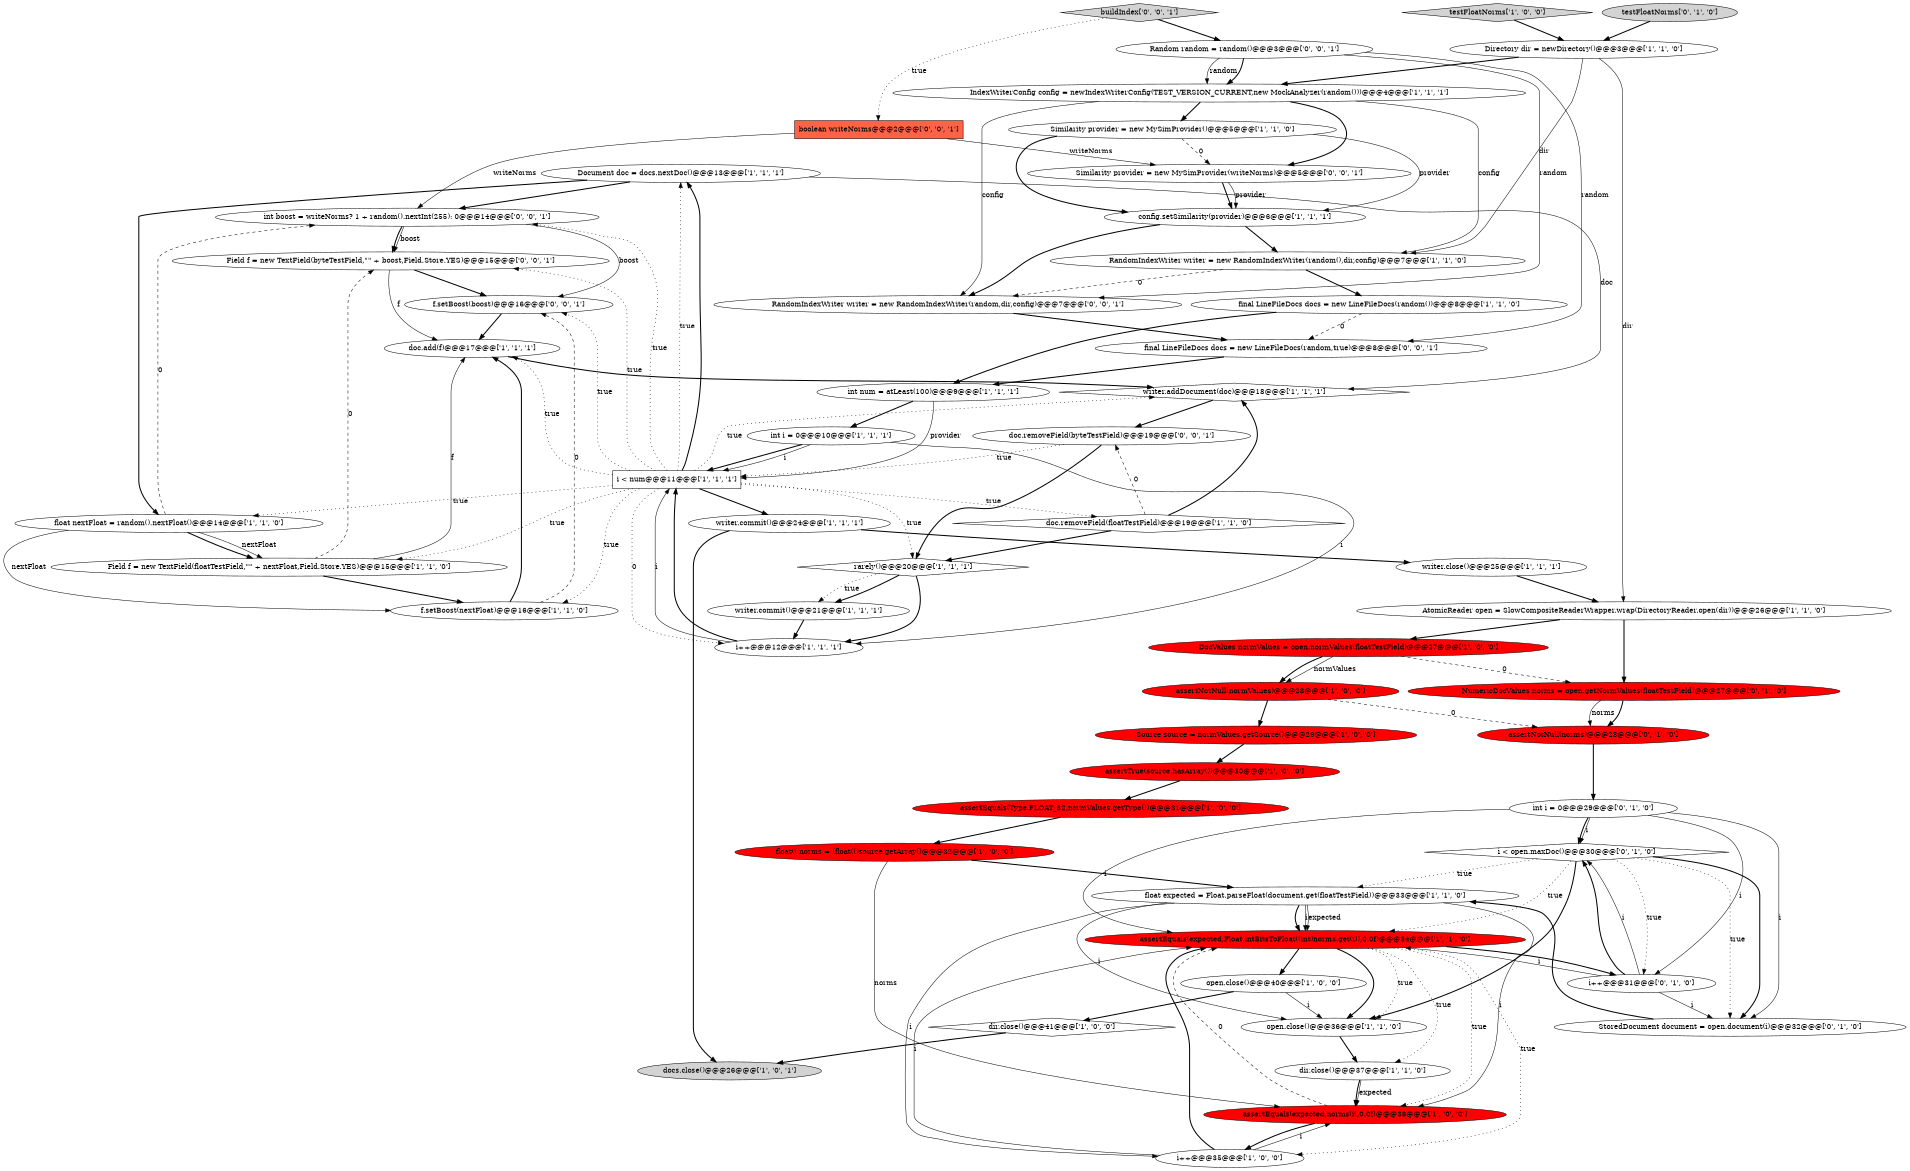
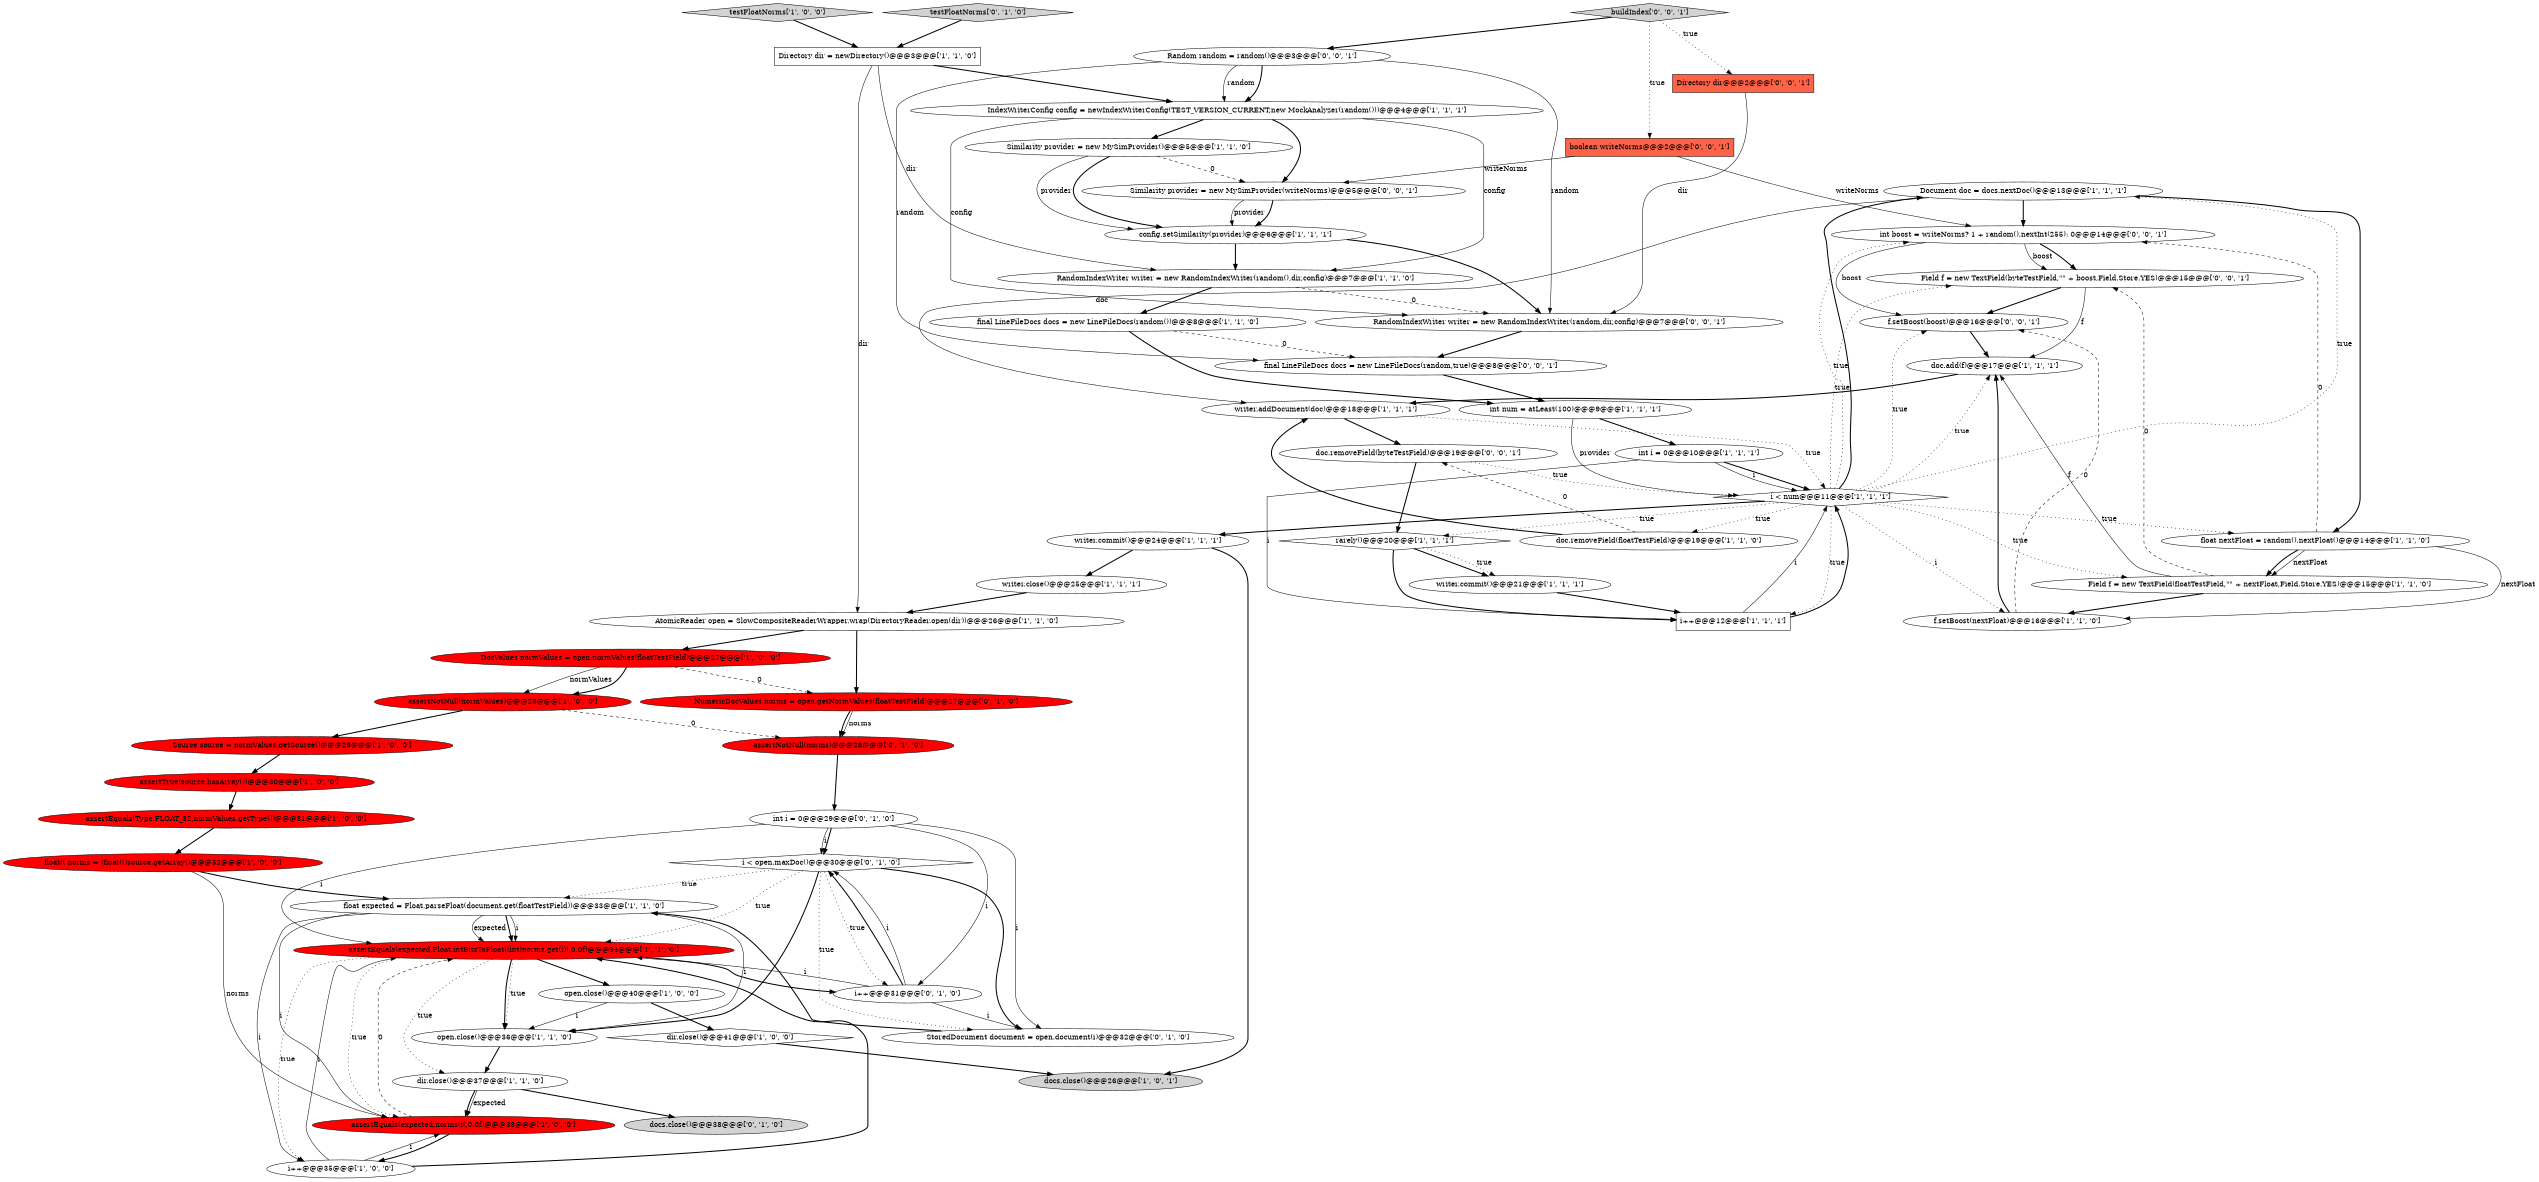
  digraph {
    node [fillcolor=white shape=ellipse style=filled]
    edge [style=bold]
    n1 [label="Document doc = docs.nextDoc()@@@13@@@['1', '1', '1']"]
    n2 [label="int boost = writeNorms? 1 + random().nextInt(255): 0@@@14@@@['0', '0', '1']"]
    n3 [label="float nextFloat = random().nextFloat()@@@14@@@['1', '1', '0']"]
-   n4 [label="writer.addDocument(doc)@@@18@@@['1', '1', '1']" shape=diamond]
+   n4 [label="writer.addDocument(doc)@@@18@@@['1', '1', '1']"]
    n5 [label="Field f = new TextField(byteTestField,\"\" + boost,Field.Store.YES)@@@15@@@['0', '0', '1']"]
    n6 [label="f.setBoost(boost)@@@16@@@['0', '0', '1']"]
    n7 [label="Field f = new TextField(floatTestField,\"\" + nextFloat,Field.Store.YES)@@@15@@@['1', '1', '0']"]
    n8 [label="f.setBoost(nextFloat)@@@16@@@['1', '1', '0']"]
    n9 [label="doc.removeField(byteTestField)@@@19@@@['0', '0', '1']"]
    n10 [label="doc.add(f)@@@17@@@['1', '1', '1']"]
    n11 [label="IndexWriterConfig config = newIndexWriterConfig(TEST_VERSION_CURRENT,new MockAnalyzer(random()))@@@4@@@['1', '1', '1']"]
    n12 [label="Similarity provider = new MySimProvider()@@@5@@@['1', '1', '0']"]
    n13 [label="RandomIndexWriter writer = new RandomIndexWriter(random(),dir,config)@@@7@@@['1', '1', '0']"]
    n14 [label="Similarity provider = new MySimProvider(writeNorms)@@@5@@@['0', '0', '1']"]
    n15 [label="RandomIndexWriter writer = new RandomIndexWriter(random,dir,config)@@@7@@@['0', '0', '1']"]
    n16 [label="config.setSimilarity(provider)@@@6@@@['1', '1', '1']"]
    n17 [label="final LineFileDocs docs = new LineFileDocs(random())@@@8@@@['1', '1', '0']"]
    n18 [label="final LineFileDocs docs = new LineFileDocs(random,true)@@@8@@@['0', '0', '1']"]
    n19 [label="i < open.maxDoc()@@@30@@@['0', '1', '0']" shape=diamond]
    n20 [label="float expected = Float.parseFloat(document.get(floatTestField))@@@33@@@['1', '1', '0']"]
    n21 [label="StoredDocument document = open.document(i)@@@32@@@['0', '1', '0']"]
    n22 [fillcolor=red label="assertEquals(expected,Float.intBitsToFloat((int)norms.get(i)),0.0f)@@@34@@@['1', '1', '0']"]
    n23 [label="i++@@@31@@@['0', '1', '0']"]
    n24 [label="open.close()@@@36@@@['1', '1', '0']"]
    n25 [label="i++@@@35@@@['1', '0', '0']"]
    n26 [fillcolor=red label="assertEquals(expected,norms(i(,0.0f)@@@38@@@['1', '0', '0']"]
    n27 [label="open.close()@@@40@@@['1', '0', '0']"]
    n28 [label="dir.close()@@@37@@@['1', '1', '0']"]
-   n29 [fillcolor=lightgray label="testFloatNorms['0', '1', '0']"]
-   n30 [label="Directory dir = newDirectory()@@@3@@@['1', '1', '0']"]
+   n29 [fillcolor=lightgray label="testFloatNorms['0', '1', '0']" shape=diamond]
+   n30 [label="Directory dir = newDirectory()@@@3@@@['1', '1', '0']" shape=box]
    n31 [label="AtomicReader open = SlowCompositeReaderWrapper.wrap(DirectoryReader.open(dir))@@@26@@@['1', '1', '0']"]
    n32 [fillcolor=red label="DocValues normValues = open.normValues(floatTestField)@@@27@@@['1', '0', '0']"]
    n33 [fillcolor=red label="NumericDocValues norms = open.getNormValues(floatTestField)@@@27@@@['0', '1', '0']"]
    n34 [label="int i = 0@@@29@@@['0', '1', '0']"]
    n35 [label="writer.close()@@@25@@@['1', '1', '1']"]
    n36 [fillcolor=lightgray label="docs.close()@@@26@@@['1', '0', '1']"]
    n37 [fillcolor=red label="assertNotNull(normValues)@@@28@@@['1', '0', '0']"]
    n38 [fillcolor=red label="Source source = normValues.getSource()@@@29@@@['1', '0', '0']"]
    n39 [fillcolor=red label="assertNotNull(norms)@@@28@@@['0', '1', '0']"]
    n40 [label="int num = atLeast(100)@@@9@@@['1', '1', '1']"]
-   n41 [label="i < num@@@11@@@['1', '1', '1']" shape=box]
+   n41 [label="i < num@@@11@@@['1', '1', '1']" shape=diamond]
    n42 [label="int i = 0@@@10@@@['1', '1', '1']"]
    n43 [fillcolor=tomato label="boolean writeNorms@@@2@@@['0', '0', '1']" shape=box]
    n44 [label="Random random = random()@@@3@@@['0', '0', '1']"]
    n45 [fillcolor=red label="assertTrue(source.hasArray())@@@30@@@['1', '0', '0']"]
    n46 [fillcolor=red label="assertEquals(Type.FLOAT_32,normValues.getType())@@@31@@@['1', '0', '0']"]
    n47 [label="writer.commit()@@@24@@@['1', '1', '1']"]
    n48 [label="writer.commit()@@@21@@@['1', '1', '1']"]
-   n49 [label="i++@@@12@@@['1', '1', '1']"]
+   n49 [label="i++@@@12@@@['1', '1', '1']" shape=box]
    n50 [fillcolor=lightgray label="testFloatNorms['1', '0', '0']" shape=diamond]
-   n51 [label="doc.removeField(floatTestField)@@@19@@@['1', '1', '0']" shape=diamond]
+   n51 [label="doc.removeField(floatTestField)@@@19@@@['1', '1', '0']"]
    n52 [label="rarely()@@@20@@@['1', '1', '1']" shape=diamond]
+   n53 [fillcolor=lightgray label="docs.close()@@@38@@@['0', '1', '0']"]
    n54 [fillcolor=red label="float(( norms = (float(()source.getArray()@@@32@@@['1', '0', '0']"]
    n55 [label="dir.close()@@@41@@@['1', '0', '0']" shape=diamond]
    n56 [fillcolor=lightgray label="buildIndex['0', '0', '1']" shape=diamond]
+   n57 [fillcolor=tomato label="Directory dir@@@2@@@['0', '0', '1']" shape=box]
    n1 -> n2
    n1 -> n3
    n1 -> n4 [label=doc style=solid]
    n2 -> n5
    n2 -> n5 [label=boost style=solid]
    n2 -> n6 [label=boost style=solid]
    n3 -> n2 [label=0 style=dashed]
    n3 -> n7
    n3 -> n7 [label=nextFloat style=solid]
    n3 -> n8 [label=nextFloat style=solid]
    n4 -> n9
    n5 -> n6
    n5 -> n10 [label=f style=solid]
    n6 -> n10
    n7 -> n5 [label=0 style=dashed]
    n7 -> n8
    n7 -> n10 [label=f style=solid]
    n8 -> n6 [label=0 style=dashed]
    n8 -> n10
    n9 -> n41 [label=true style=dotted]
    n9 -> n52
    n10 -> n4
    n11 -> n12
    n11 -> n13 [label=config style=solid]
    n11 -> n14
    n11 -> n15 [label=config style=solid]
    n12 -> n14 [label=0 style=dashed]
    n12 -> n16
    n12 -> n16 [label=provider style=solid]
    n13 -> n15 [label=0 style=dashed]
    n13 -> n17
    n14 -> n16
    n14 -> n16 [label=provider style=solid]
    n15 -> n18
    n16 -> n13
    n16 -> n15
    n17 -> n18 [label=0 style=dashed]
    n17 -> n40
    n18 -> n40
    n19 -> n20 [label=true style=dotted]
    n19 -> n21 [label=true style=dotted]
    n19 -> n21
    n19 -> n22 [label=true style=dotted]
    n19 -> n23 [label=true style=dotted]
    n19 -> n24
    n20 -> n22
    n20 -> n22 [label=i style=solid]
    n20 -> n22 [label=expected style=solid]
    n20 -> n24 [label=i style=solid]
    n20 -> n25 [label=i style=solid]
    n20 -> n26 [label=i style=solid]
    n21 -> n20
    n22 -> n23
    n22 -> n24 [label=true style=dotted]
    n22 -> n24
    n22 -> n25 [label=true style=dotted]
    n22 -> n26 [label=true style=dotted]
    n22 -> n27
    n22 -> n28 [label=true style=dotted]
    n23 -> n19
    n23 -> n19 [label=i style=solid]
    n23 -> n21 [label=i style=solid]
    n23 -> n22 [label=i style=solid]
    n24 -> n28
    n25 -> n22 [label=i style=solid]
    n25 -> n22
    n25 -> n26 [label=i style=solid]
    n26 -> n22 [label=0 style=dashed]
    n26 -> n25
    n27 -> n24 [label=i style=solid]
    n27 -> n55
    n28 -> n26 [label=expected style=solid]
    n28 -> n26
+   n28 -> n53
    n29 -> n30
    n30 -> n11
    n30 -> n13 [label=dir style=solid]
    n30 -> n31 [label=dir style=solid]
    n31 -> n32
    n31 -> n33
    n32 -> n33 [label=0 style=dashed]
    n32 -> n37 [label=normValues style=solid]
    n32 -> n37
    n33 -> n39
    n33 -> n39 [label=norms style=solid]
    n34 -> n19 [label=i style=solid]
    n34 -> n19
    n34 -> n21 [label=i style=solid]
    n34 -> n22 [label=i style=solid]
    n34 -> n23 [label=i style=solid]
    n35 -> n31
    n37 -> n38
    n37 -> n39 [label=0 style=dashed]
    n38 -> n45
    n39 -> n34
    n40 -> n41 [label=provider style=solid]
    n40 -> n42
    n41 -> n1 [label=true style=dotted]
    n41 -> n1
    n41 -> n2 [label=true style=dotted]
    n41 -> n3 [label=true style=dotted]
-   n41 -> n4 [label=true style=dotted]
+   n4 -> n41 [label=true style=dotted]
    n41 -> n5 [label=true style=dotted]
    n41 -> n6 [label=true style=dotted]
    n41 -> n7 [label=true style=dotted]
-   n41 -> n8 [label=true style=dotted]
+   n41 -> n8 [label=i style=dotted]
    n41 -> n10 [label=true style=dotted]
    n41 -> n47
-   n41 -> n49 [label=0 style=dotted]
+   n41 -> n49 [label=true style=dotted]
    n41 -> n51 [label=true style=dotted]
    n41 -> n52 [label=true style=dotted]
    n42 -> n41
    n42 -> n41 [label=i style=solid]
    n42 -> n49 [label=i style=solid]
    n43 -> n2 [label=writeNorms style=solid]
    n43 -> n14 [label=writeNorms style=solid]
    n44 -> n11 [label=random style=solid]
    n44 -> n11
    n44 -> n15 [label=random style=solid]
    n44 -> n18 [label=random style=solid]
    n45 -> n46
    n46 -> n54
    n47 -> n35
    n47 -> n36
    n48 -> n49
    n49 -> n41
    n49 -> n41 [label=i style=solid]
    n50 -> n30
    n51 -> n4
    n51 -> n9 [label=0 style=dashed]
-   n51 -> n52
    n52 -> n48
    n52 -> n48 [label=true style=dotted]
    n52 -> n49
    n54 -> n20
    n54 -> n26 [label=norms style=solid]
    n55 -> n36
    n56 -> n43 [label=true style=dotted]
    n56 -> n44
+   n56 -> n57 [label=true style=dotted]
+   n57 -> n15 [label=dir style=solid]
  }
